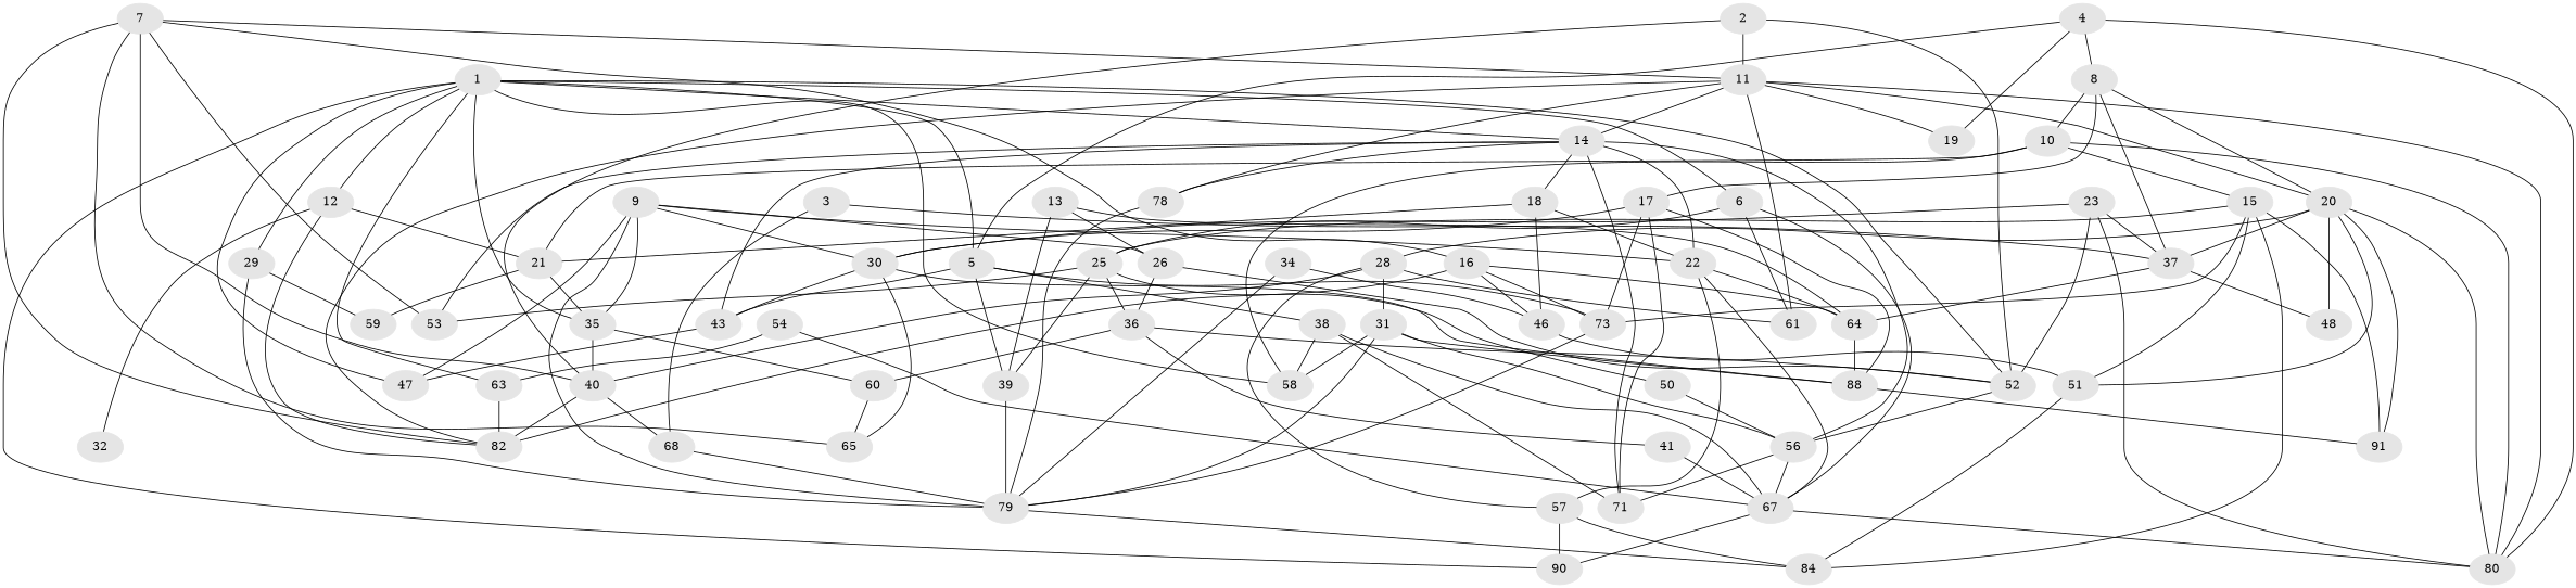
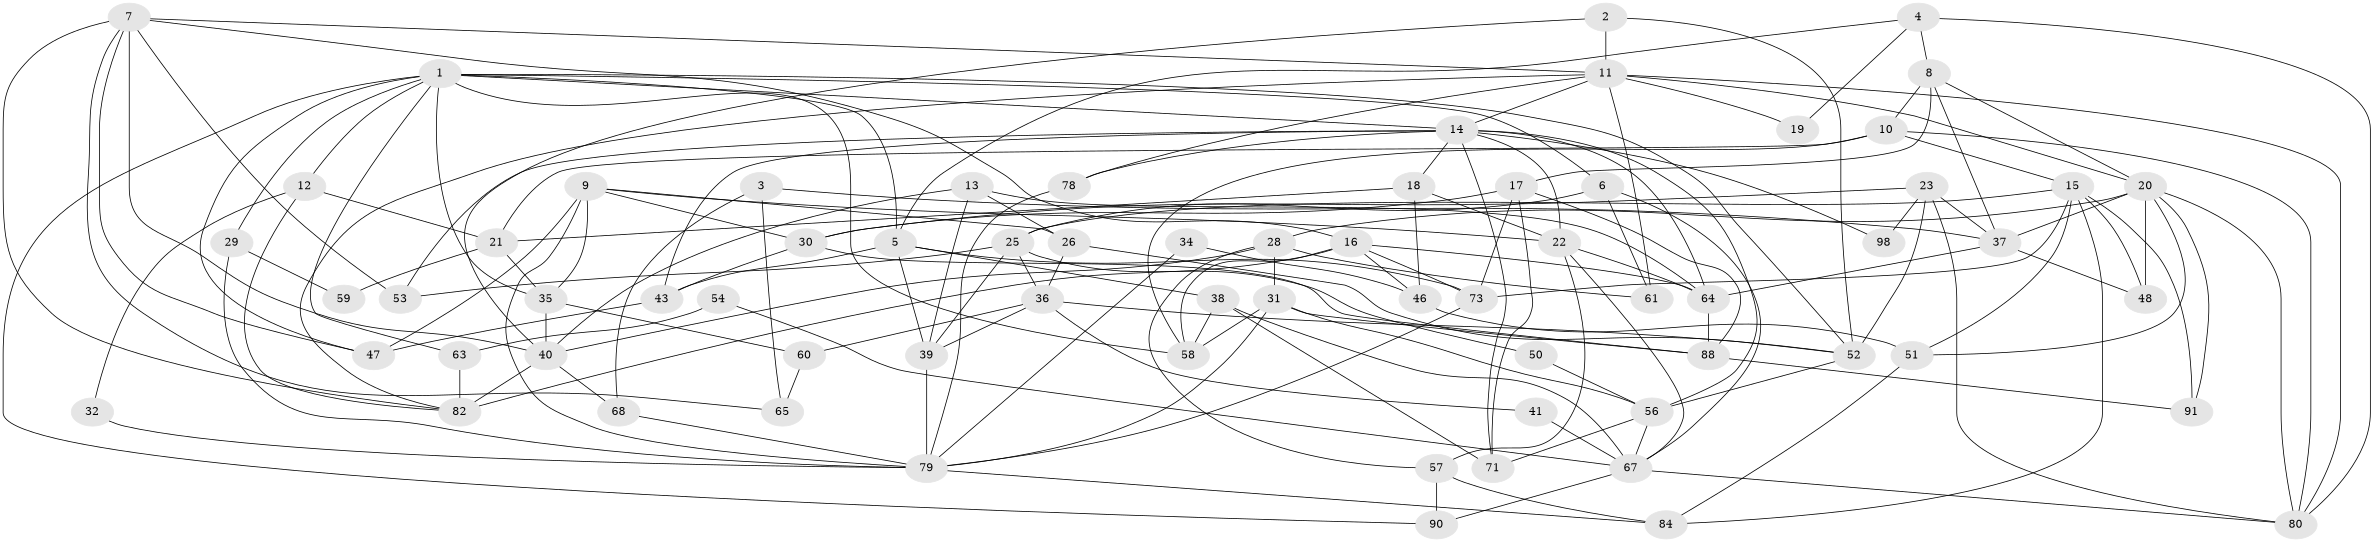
  graph {
    node [color=gray90 style=filled]
    1 [super="+93"]
    5
    6
    12
    14 [super="+94"]
    29
    35
    47 [super="+95"]
    52
    58 [super="+89"]
    63
    90
    38 [super="+83"]
    39
    43
    73
    25 [super="+69"]
    61
    67 [super="+87"]
    82 [super="+85"]
    21 [super="+45"]
    32
    53 [super="+76"]
    22 [super="+42"]
    78
    64 [super="+86"]
    18
    56
    n29 [label=71]
+   98
    79 [super="+99"]
    59
    40 [super="+92"]
    60
    2 [super="+71"]
    11 [super="+72"]
    19
    80
    20 [super="+27"]
    68
    37 [super="+96"]
    48
    3
    4 [super="+74"]
    8 [super="+81"]
    10 [super="+66"]
    17 [super="+55"]
    36
    50
    7 [super="+44"]
    16 [super="+49"]
    65
    46
    15 [super="+33"]
    30 [super="+62"]
    88
    51
    91
    28 [super="+97"]
    9 [super="+70"]
    26
    57
    84
    13 [super="+77"]
    31
    23 [super="+24"]
    41
    34
    54
    1 -- 5
    1 -- 6
    1 -- 12
    1 -- 14
    1 -- 29
    1 -- 35
    1 -- 47
    1 -- 52
    1 -- 58
    1 -- 63
    1 -- 90
    5 -- 38
    5 -- 39
    5 -- 43
    5 -- 73
    6 -- 25
    6 -- 61
    6 -- 67
    12 -- 82
    12 -- 21
    12 -- 32
    14 -- 43
    14 -- 53
    14 -- 22
    14 -- 78
+   14 -- 64
    14 -- 18
    14 -- 56
    14 -- n29
+   14 -- 98
    29 -- 79
    29 -- 59
    35 -- 40
    35 -- 60
    52 -- 56
    63 -- 82
    38 -- 58
    38 -- 67
    38 -- n29
    39 -- 79
    43 -- 47
    73 -- 79
    25 -- 39
    25 -- 53 [weight=2]
    25 -- 36
    25 -- 50
    67 -- 90
    67 -- 80
    21 -- 35
    21 -- 59
+   32 -- 79
    22 -- 67
    22 -- 64
    22 -- 57
    78 -- 79
    64 -- 88
    18 -- 21
    18 -- 22
    18 -- 46
    56 -- 67
    56 -- n29
    79 -- 84
    40 -- 82 [weight=3]
    40 -- 68
    60 -- 65
    2 -- 52
    2 -- 40
    2 -- 11
    11 -- 14
    11 -- 61
    11 -- 82
    11 -- 78
    11 -- 19
    11 -- 80
    11 -- 20
    20 -- 80
    20 -- 37
    20 -- 48
    20 -- 51
    20 -- 91
    20 -- 28
    68 -- 79
    37 -- 64
    37 -- 48
    3 -- 68
    3 -- 37
    4 -- 5
    4 -- 19
    4 -- 80
    4 -- 8
    8 -- 20
    8 -- 37
    8 -- 10
    8 -- 17
    10 -- 58
    10 -- 21
    10 -- 80
    10 -- 15
    17 -- 73
    17 -- n29
    17 -- 30
    17 -- 88
    36 -- 52
+   36 -- 39
    36 -- 60
    36 -- 41
    50 -- 56
+   7 -- 47
    7 -- 82
    7 -- 53
    7 -- 40
    7 -- 11
    7 -- 16
    7 -- 65
+   16 -- 58
    16 -- 73
    16 -- 82
    16 -- 64
    16 -- 46
    46 -- 51
    15 -- 73
    15 -- 25
+   15 -- 48
    15 -- 51
    15 -- 91
    15 -- 84
    30 -- 43
-   30 -- 65
+   3 -- 65
    30 -- 88
    88 -- 91
    51 -- 84
    28 -- 61
    28 -- 40
    28 -- 57
    28 -- 31
    9 -- 35
    9 -- 47
    9 -- 22
    9 -- 79 [weight=2]
    9 -- 30
    9 -- 26
    26 -- 52
    26 -- 36
    57 -- 90
    57 -- 84
    13 -- 39
    13 -- 64
+   13 -- 40
    13 -- 26
    31 -- 58
    31 -- 56
    31 -- 79
    31 -- 88
    23 -- 52
+   23 -- 98
    23 -- 80
    23 -- 37
    23 -- 30
    41 -- 67
    34 -- 79
    34 -- 46
    54 -- 63
    54 -- 67
  }
